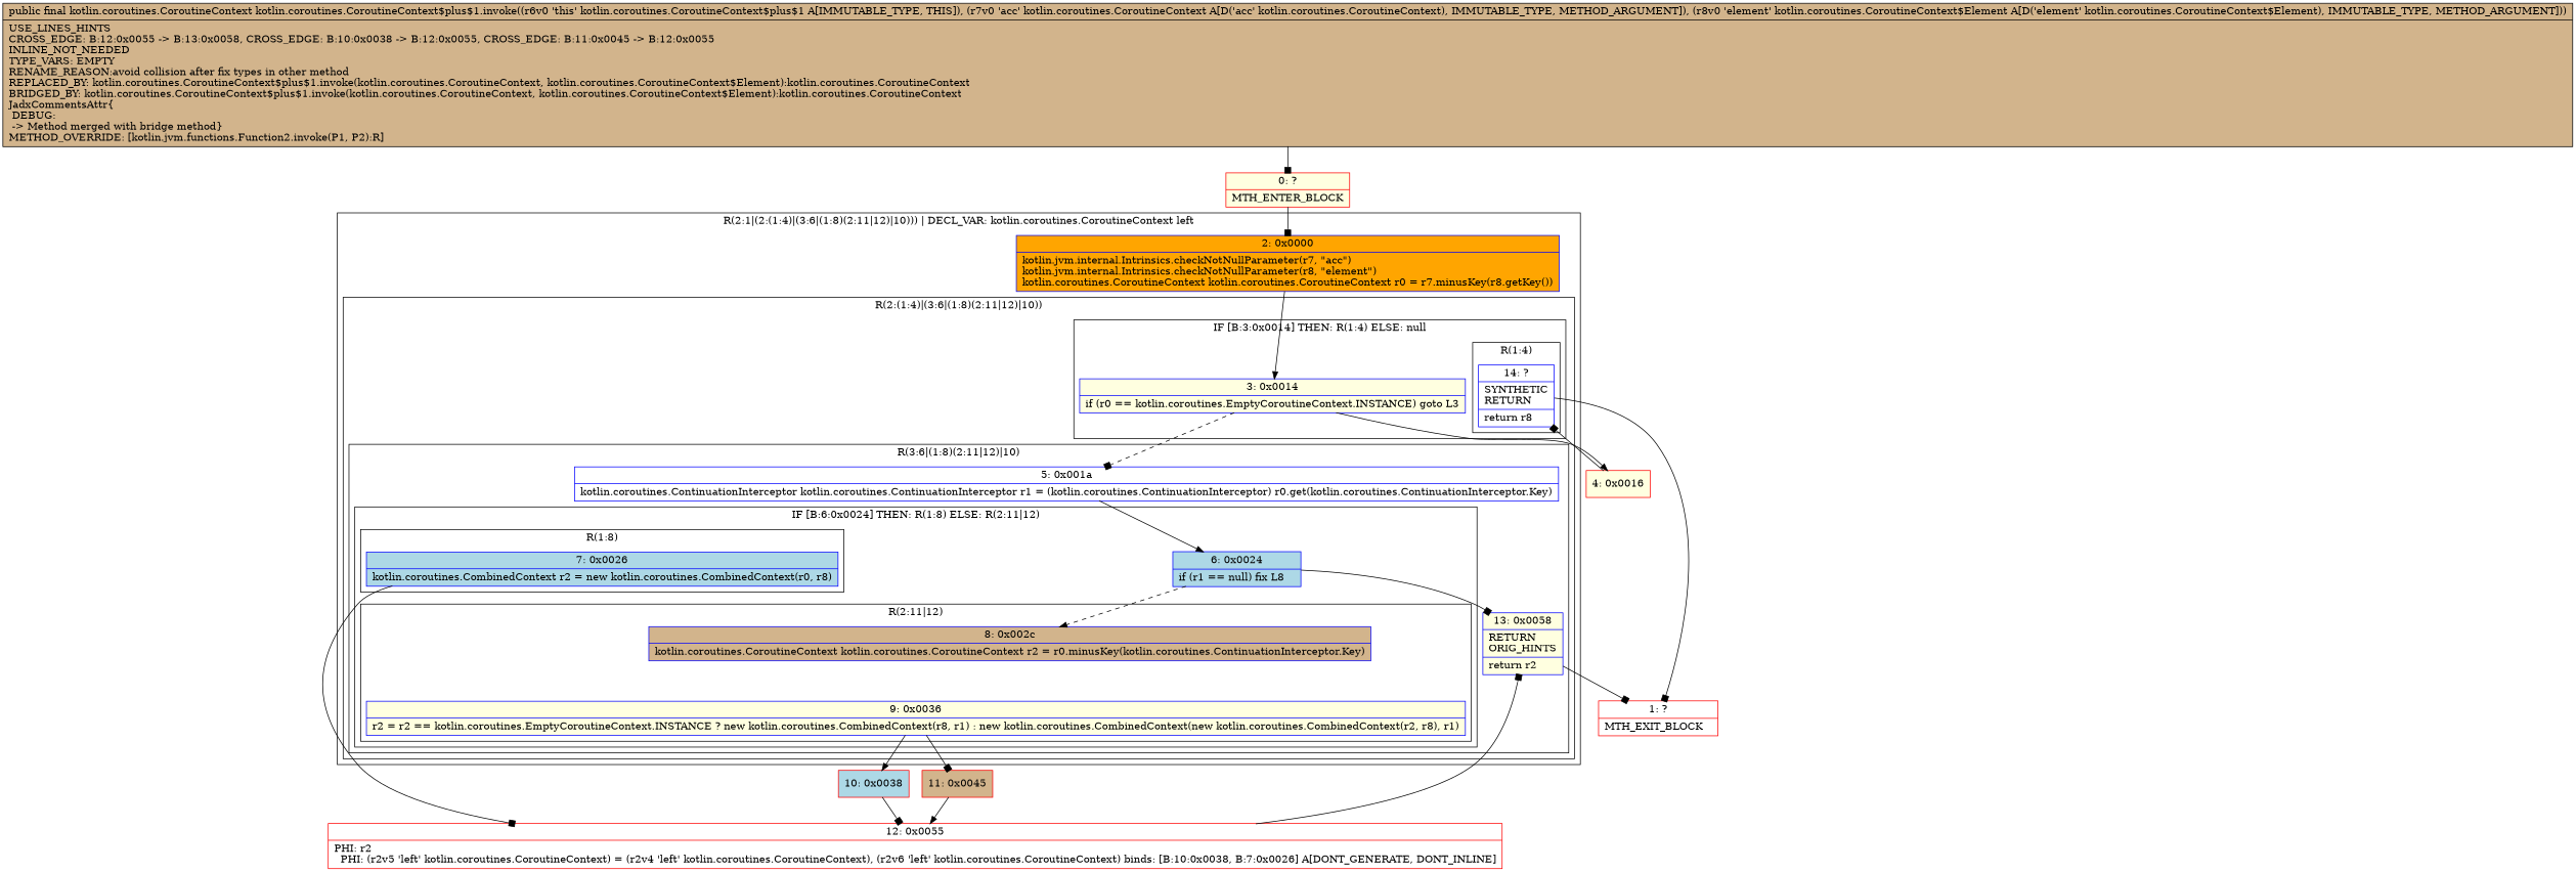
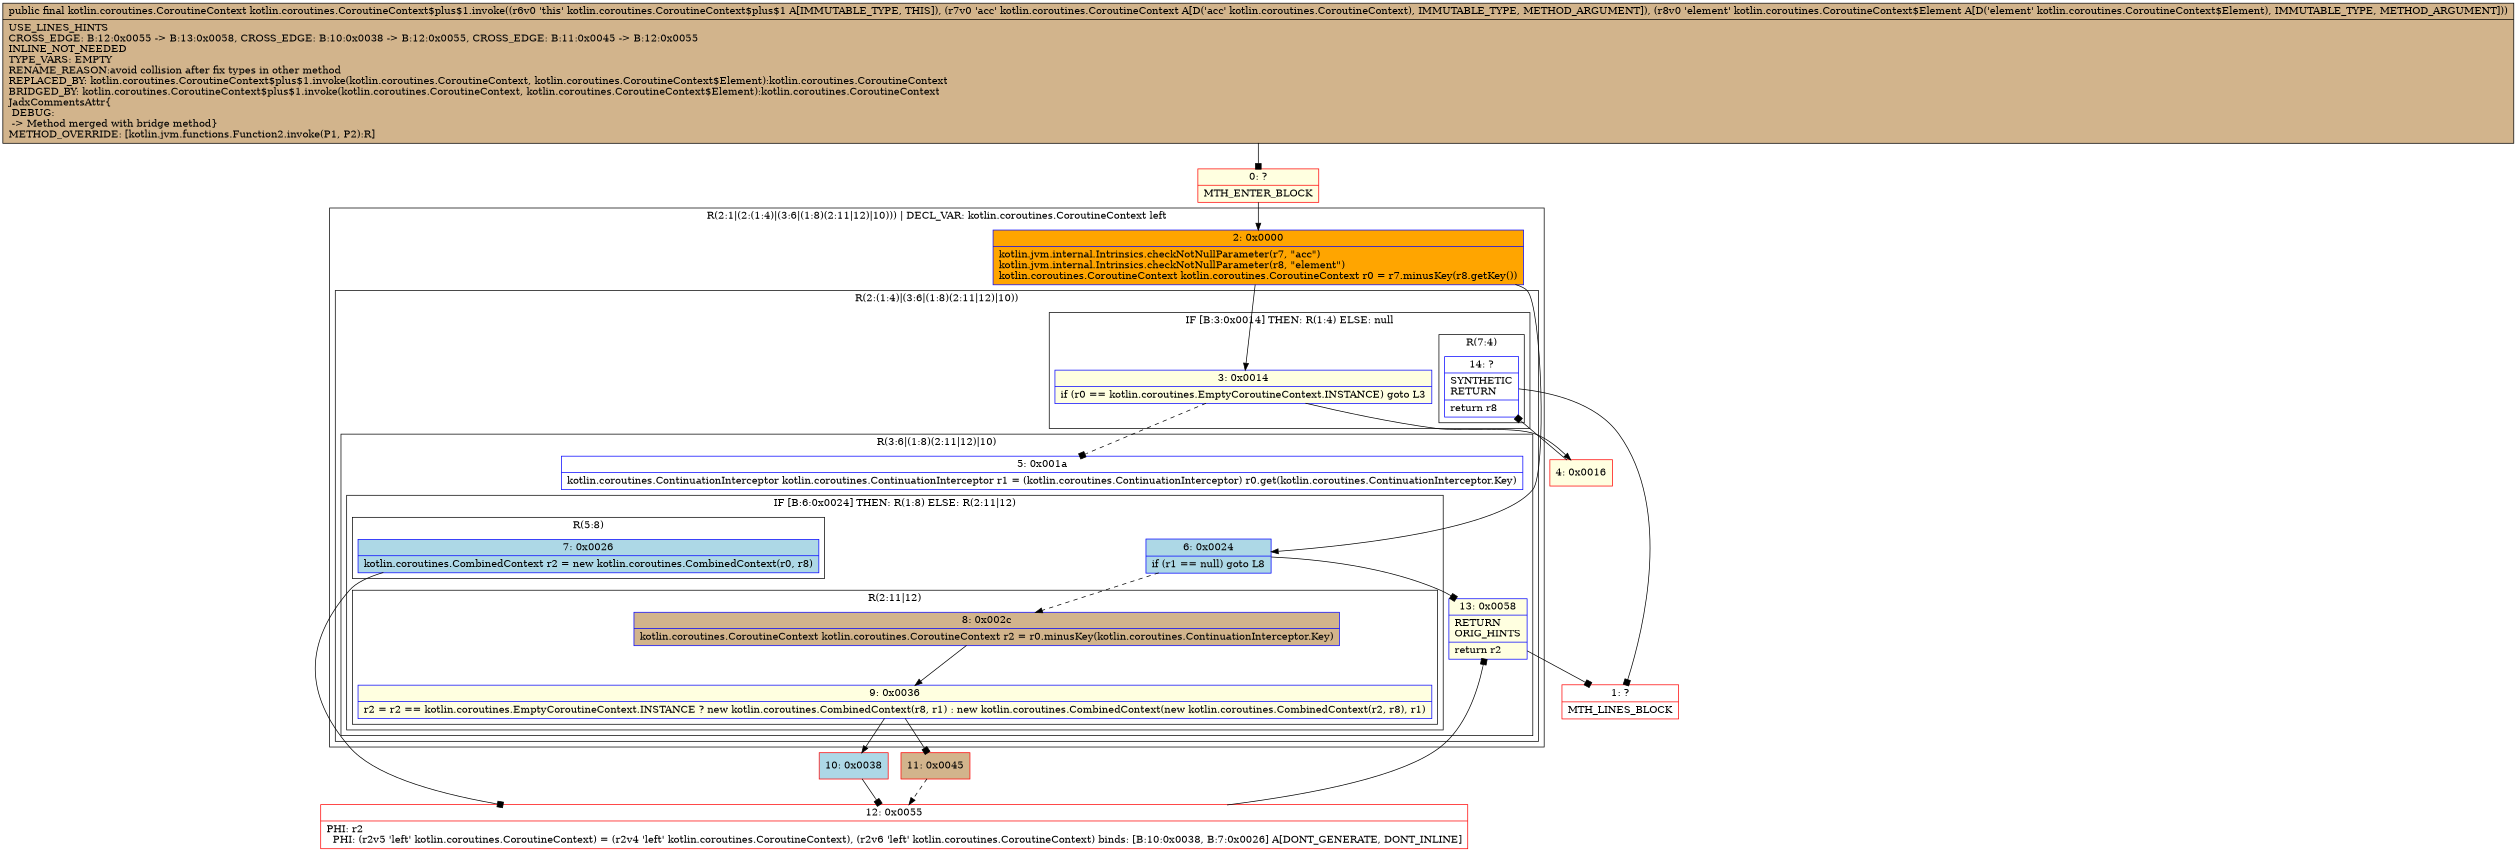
  digraph {
    node [color=blue fillcolor=lightyellow shape=record style=filled]
    edge [arrowhead=box]
    n1 [fillcolor=white label="{14\:\ ?|SYNTHETIC\lRETURN\l|return r8\l}"]
    n2 [label="{3\:\ 0x0014|if (r0 == kotlin.coroutines.EmptyCoroutineContext.INSTANCE) goto L3\l}"]
    n3 [fillcolor=lightblue label="{7\:\ 0x0026|kotlin.coroutines.CombinedContext r2 = new kotlin.coroutines.CombinedContext(r0, r8)\l}"]
    n4 [fillcolor=tan label="{8\:\ 0x002c|kotlin.coroutines.CoroutineContext kotlin.coroutines.CoroutineContext r2 = r0.minusKey(kotlin.coroutines.ContinuationInterceptor.Key)\l}"]
    n5 [label="{9\:\ 0x0036|r2 = r2 == kotlin.coroutines.EmptyCoroutineContext.INSTANCE ? new kotlin.coroutines.CombinedContext(r8, r1) : new kotlin.coroutines.CombinedContext(new kotlin.coroutines.CombinedContext(r2, r8), r1)\l}"]
-   n6 [fillcolor=lightblue label="{6\:\ 0x0024|if (r1 == null) fix L8\l}"]
+   n6 [fillcolor=lightblue label="{6\:\ 0x0024|if (r1 == null) goto L8\l}"]
    n7 [fillcolor=white label="{5\:\ 0x001a|kotlin.coroutines.ContinuationInterceptor kotlin.coroutines.ContinuationInterceptor r1 = (kotlin.coroutines.ContinuationInterceptor) r0.get(kotlin.coroutines.ContinuationInterceptor.Key)\l}"]
    n8 [label="{13\:\ 0x0058|RETURN\lORIG_HINTS\l|return r2\l}"]
    n9 [fillcolor=orange label="{2\:\ 0x0000|kotlin.jvm.internal.Intrinsics.checkNotNullParameter(r7, \"acc\")\lkotlin.jvm.internal.Intrinsics.checkNotNullParameter(r8, \"element\")\lkotlin.coroutines.CoroutineContext kotlin.coroutines.CoroutineContext r0 = r7.minusKey(r8.getKey())\l}"]
-   n10 [color=red fillcolor=white label="{1\:\ ?|MTH_EXIT_BLOCK\l}"]
+   n10 [color=red fillcolor=white label="{1\:\ ?|MTH_LINES_BLOCK\l}"]
    n11 [color=red label="{4\:\ 0x0016}"]
    n12 [color=red fillcolor=white label="{12\:\ 0x0055|PHI: r2 \l  PHI: (r2v5 'left' kotlin.coroutines.CoroutineContext) = (r2v4 'left' kotlin.coroutines.CoroutineContext), (r2v6 'left' kotlin.coroutines.CoroutineContext) binds: [B:10:0x0038, B:7:0x0026] A[DONT_GENERATE, DONT_INLINE]\l}"]
    n13 [color=red fillcolor=lightblue label="{10\:\ 0x0038}"]
    n14 [color=red fillcolor=tan label="{11\:\ 0x0045}"]
    n15 [color=red label="{0\:\ ?|MTH_ENTER_BLOCK\l}"]
    n16 [fillcolor=tan label="{public final kotlin.coroutines.CoroutineContext kotlin.coroutines.CoroutineContext$plus$1.invoke((r6v0 'this' kotlin.coroutines.CoroutineContext$plus$1 A[IMMUTABLE_TYPE, THIS]), (r7v0 'acc' kotlin.coroutines.CoroutineContext A[D('acc' kotlin.coroutines.CoroutineContext), IMMUTABLE_TYPE, METHOD_ARGUMENT]), (r8v0 'element' kotlin.coroutines.CoroutineContext$Element A[D('element' kotlin.coroutines.CoroutineContext$Element), IMMUTABLE_TYPE, METHOD_ARGUMENT]))  | USE_LINES_HINTS\lCROSS_EDGE: B:12:0x0055 \-\> B:13:0x0058, CROSS_EDGE: B:10:0x0038 \-\> B:12:0x0055, CROSS_EDGE: B:11:0x0045 \-\> B:12:0x0055\lINLINE_NOT_NEEDED\lTYPE_VARS: EMPTY\lRENAME_REASON:avoid collision after fix types in other method\lREPLACED_BY: kotlin.coroutines.CoroutineContext$plus$1.invoke(kotlin.coroutines.CoroutineContext, kotlin.coroutines.CoroutineContext$Element):kotlin.coroutines.CoroutineContext\lBRIDGED_BY: kotlin.coroutines.CoroutineContext$plus$1.invoke(kotlin.coroutines.CoroutineContext, kotlin.coroutines.CoroutineContext$Element):kotlin.coroutines.CoroutineContext\lJadxCommentsAttr\{\l DEBUG: \l \-\> Method merged with bridge method\}\lMETHOD_OVERRIDE: [kotlin.jvm.functions.Function2.invoke(P1, P2):R]\l}" color=""]
    subgraph cluster_1 {
      label="R(2:1|(2:(1:4)|(3:6|(1:8)(2:11|12)|10))) | DECL_VAR: kotlin.coroutines.CoroutineContext left\l"
      n9
      subgraph cluster_2 {
        label="R(2:(1:4)|(3:6|(1:8)(2:11|12)|10))"
        subgraph cluster_3 {
          label="IF [B:3:0x0014] THEN: R(1:4) ELSE: null"
          n2
          subgraph cluster_4 {
-           label="R(1:4)"
+           label="R(7:4)"
            n1
          }
        }
        subgraph cluster_5 {
          label="R(3:6|(1:8)(2:11|12)|10)"
          n7
          n8
          subgraph cluster_6 {
            label="IF [B:6:0x0024] THEN: R(1:8) ELSE: R(2:11|12)"
            n6
            subgraph cluster_7 {
-             label="R(1:8)"
+             label="R(5:8)"
              n3
            }
            subgraph cluster_8 {
              label="R(2:11|12)"
              n4
              n5
            }
          }
        }
      }
    }
    n1 -> n10
    n2 -> n7 [style=dashed]
    n2 -> n11 [arrowhead=normal]
    n3 -> n12
+   n4 -> n5 [arrowhead=normal]
    n5 -> n13 [arrowhead=normal]
    n5 -> n14
    n6 -> n4 [arrowhead=normal style=dashed]
    n6 -> n8
-   n7 -> n6 [arrowhead=normal]
+   n9 -> n6 [arrowhead=normal]
    n8 -> n10
    n9 -> n2 [arrowhead=normal]
    n11 -> n1
    n12 -> n8
    n13 -> n12
-   n14 -> n12 [arrowhead=normal]
-   n15 -> n9
+   n14 -> n12 [arrowhead=normal style=dashed]
+   n15 -> n9 [arrowhead=normal]
    n16 -> n15
  }
